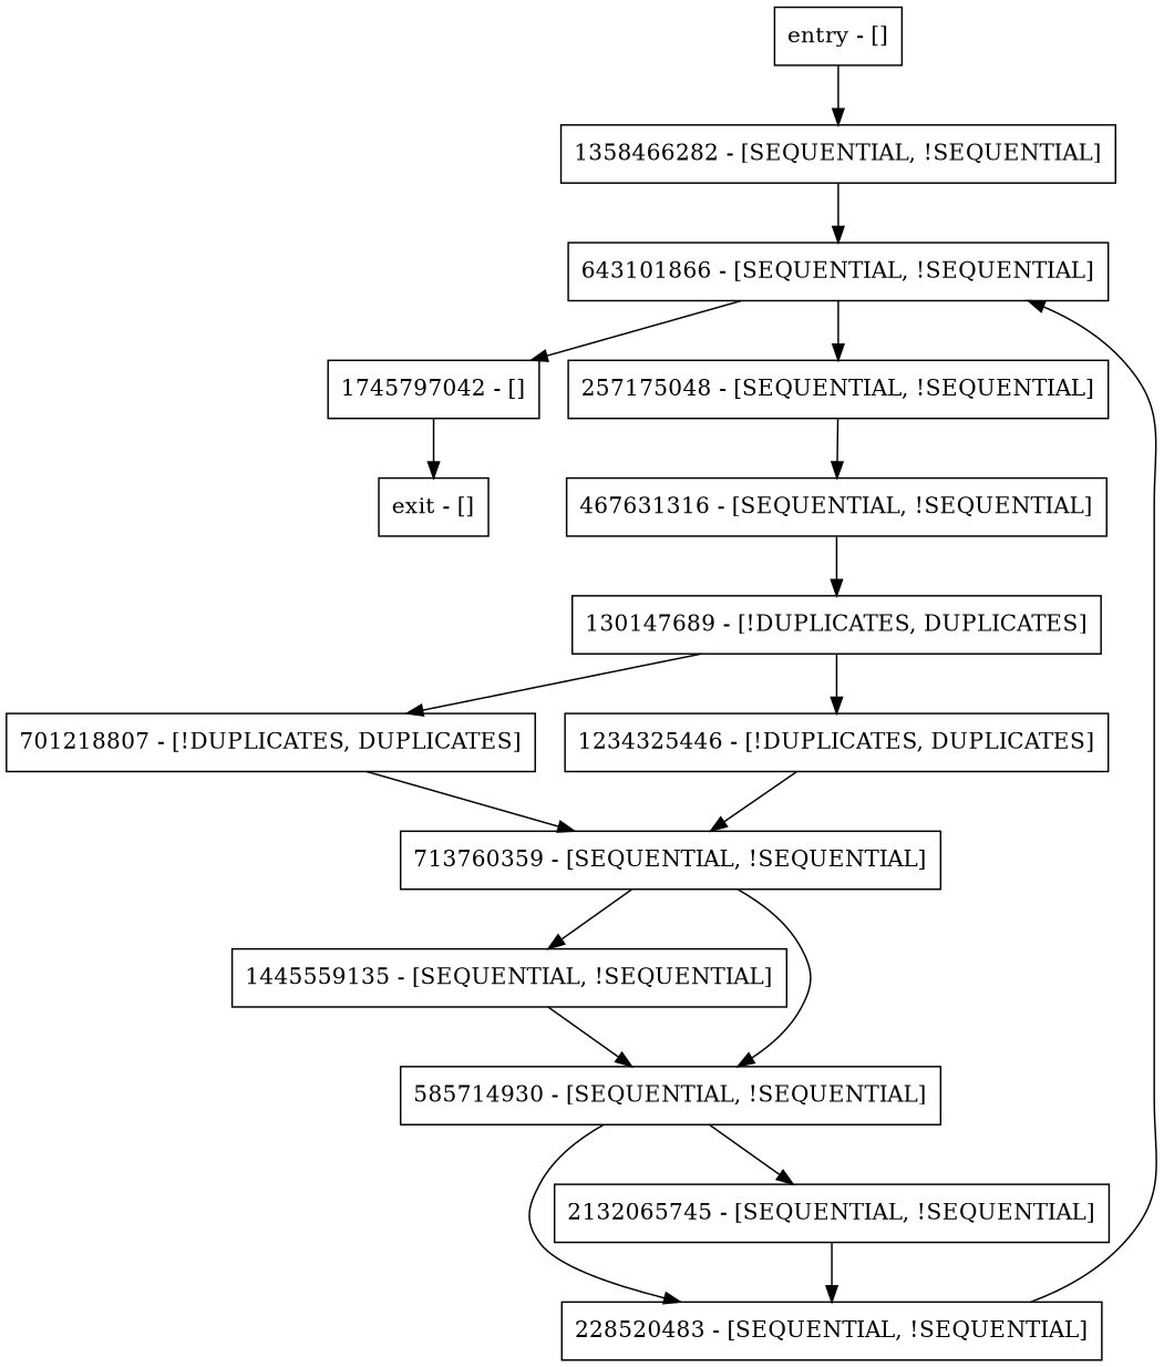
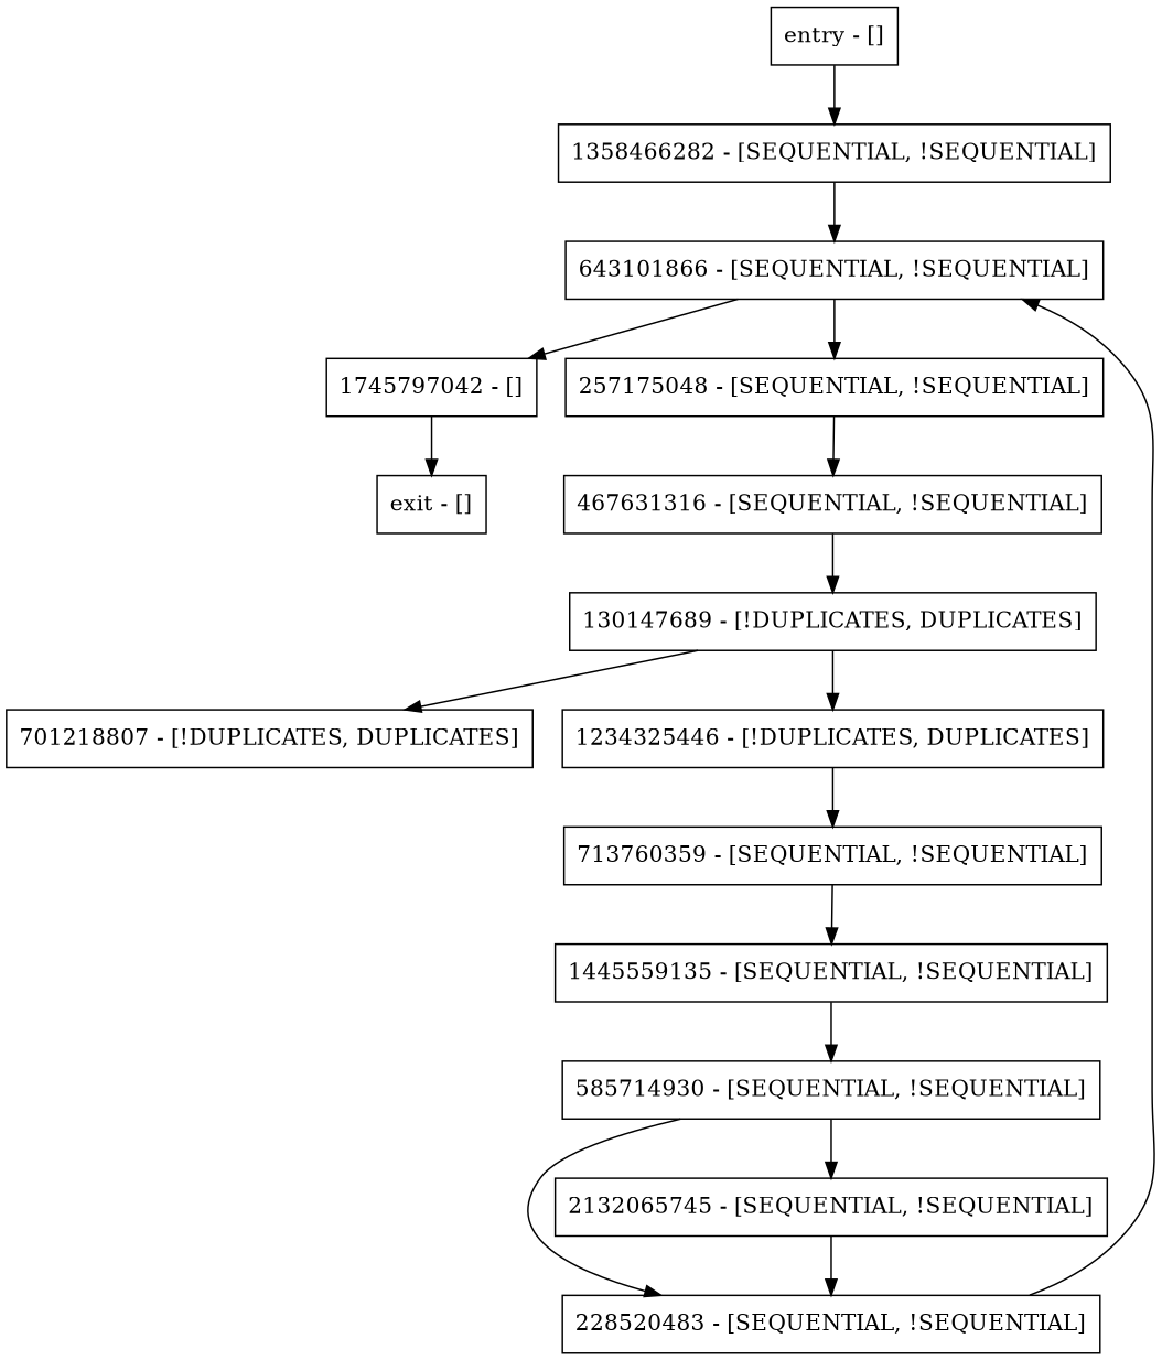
  digraph {
    node [shape=record]
    n1 [label="1745797042 - []"]
    n2 [label="exit - []"]
    n3 [label="701218807 - [!DUPLICATES, DUPLICATES]"]
    n4 [label="713760359 - [SEQUENTIAL, !SEQUENTIAL]"]
    n5 [label="1445559135 - [SEQUENTIAL, !SEQUENTIAL]"]
    n6 [label="585714930 - [SEQUENTIAL, !SEQUENTIAL]"]
    n7 [label="130147689 - [!DUPLICATES, DUPLICATES]"]
    n8 [label="1234325446 - [!DUPLICATES, DUPLICATES]"]
    n9 [label="1358466282 - [SEQUENTIAL, !SEQUENTIAL]"]
    n10 [label="643101866 - [SEQUENTIAL, !SEQUENTIAL]"]
    n11 [label="257175048 - [SEQUENTIAL, !SEQUENTIAL]"]
    n12 [label="467631316 - [SEQUENTIAL, !SEQUENTIAL]"]
    n13 [label="228520483 - [SEQUENTIAL, !SEQUENTIAL]"]
    n14 [label="2132065745 - [SEQUENTIAL, !SEQUENTIAL]"]
    n15 [label="entry - []"]
    n1 -> n2
-   n3 -> n4
    n4 -> n5
-   n4 -> n6
    n5 -> n6
    n6 -> n13
    n6 -> n14
    n7 -> n3
    n7 -> n8
    n8 -> n4
    n9 -> n10
    n10 -> n1
    n10 -> n11
    n11 -> n12
    n12 -> n7
    n13 -> n10
    n14 -> n13
    n15 -> n9
  }
